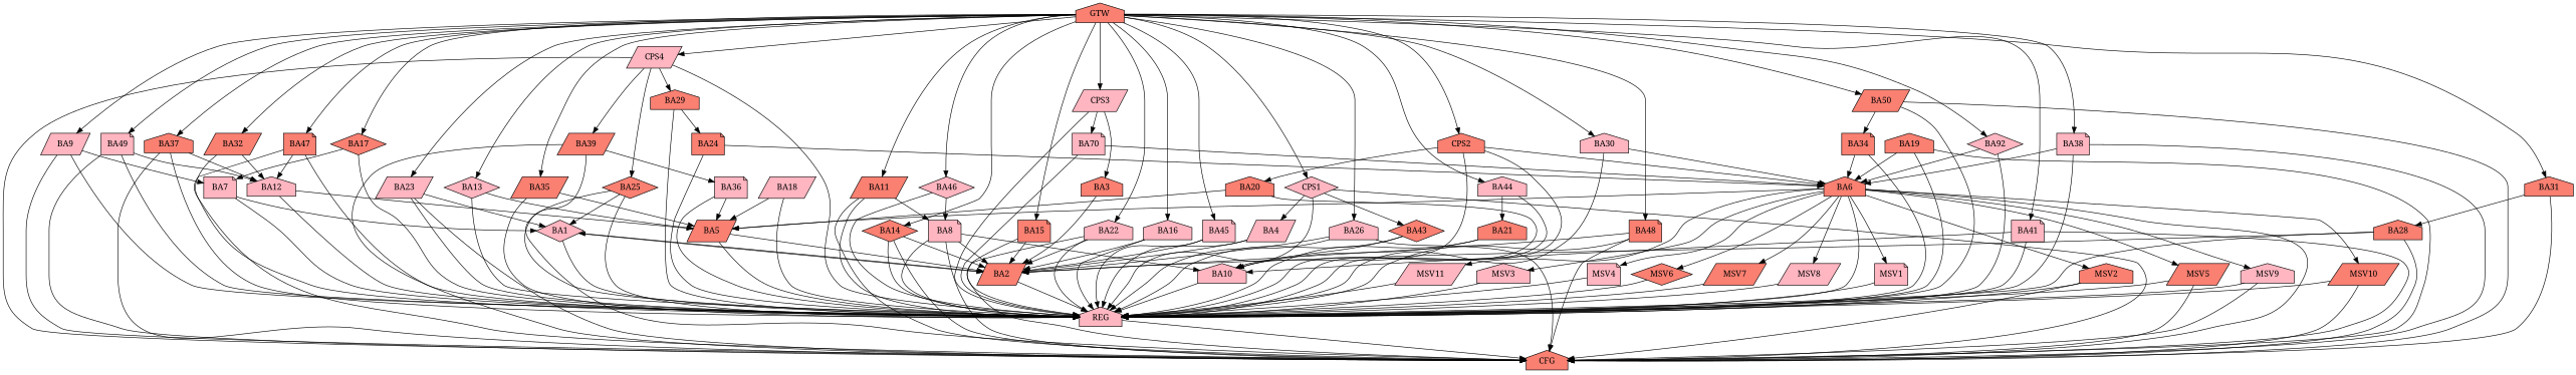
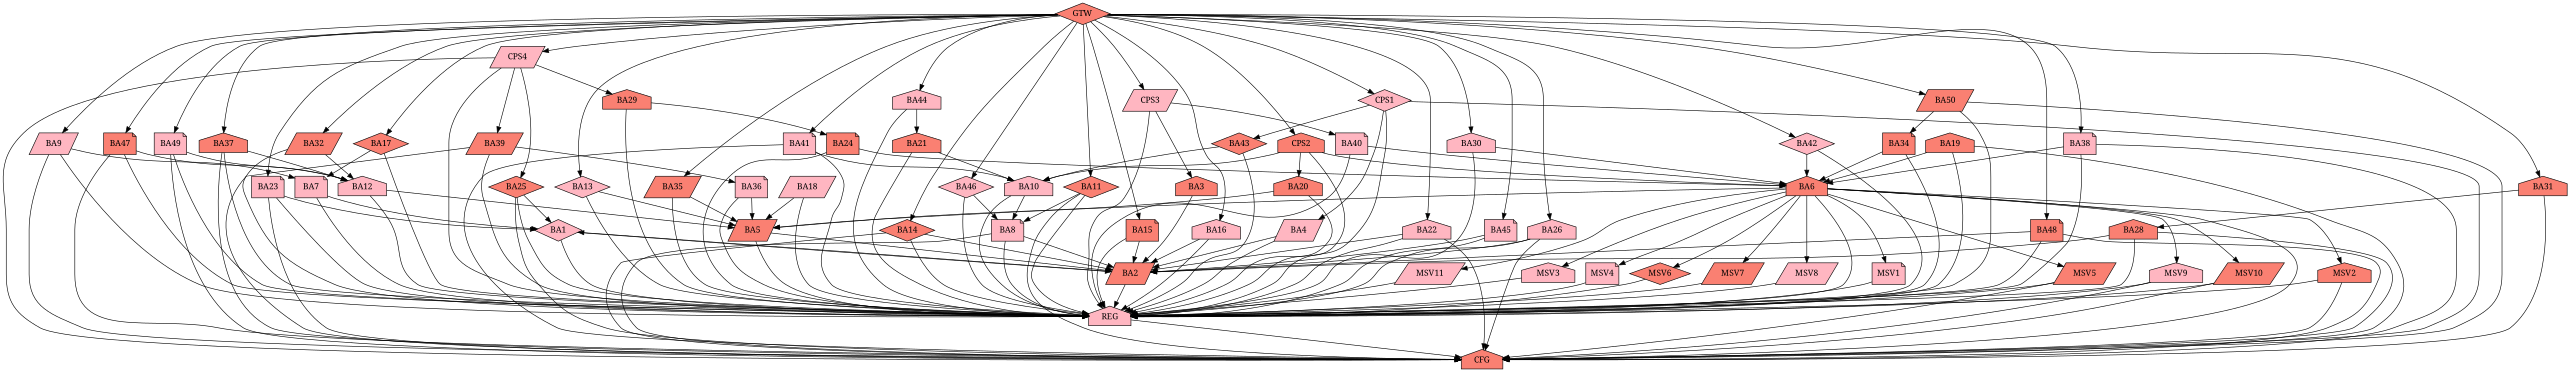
  strict digraph {
    fontname="Noto Serif"
    node [fillcolor=lightpink fontname="Noto Serif" shape=house style=filled]
    edge [fontname="Noto Serif"]
    n1 [label=BA1 shape=diamond]
    n2 [fillcolor=salmon label=BA2 shape=parallelogram]
    n3 [label=REG]
    n4 [fillcolor=salmon label=CFG]
    n5 [fillcolor=salmon label=BA3]
    n6 [label=BA4 shape=parallelogram]
    n7 [fillcolor=salmon label=BA5 shape=parallelogram]
    n8 [fillcolor=salmon label=BA6]
    n9 [label=MSV1 shape=note]
    n10 [fillcolor=salmon label=MSV2]
    n11 [label=MSV3]
    n12 [label=MSV4 shape=note]
    n13 [fillcolor=salmon label=MSV5 shape=parallelogram]
    n14 [fillcolor=salmon label=MSV6 shape=diamond]
    n15 [fillcolor=salmon label=MSV7 shape=parallelogram]
    n16 [label=MSV8 shape=parallelogram]
    n17 [label=MSV9]
    n18 [fillcolor=salmon label=MSV10 shape=parallelogram]
    n19 [label=MSV11 shape=parallelogram]
    n20 [label=BA7 shape=note]
    n21 [label=BA8 shape=note]
    n22 [label=BA9 shape=parallelogram]
    n23 [label=BA10]
-   n24 [fillcolor=salmon label=BA11 shape=parallelogram]
+   n24 [fillcolor=salmon label=BA11 shape=diamond]
    n25 [label=BA12]
    n26 [label=BA13 shape=diamond]
    n27 [fillcolor=salmon label=BA14 shape=diamond]
    n28 [fillcolor=salmon label=BA15 shape=note]
    n29 [label=BA16]
    n30 [fillcolor=salmon label=BA17 shape=diamond]
    n31 [label=BA18 shape=parallelogram]
    n32 [fillcolor=salmon label=BA19]
    n33 [fillcolor=salmon label=BA20]
    n34 [fillcolor=salmon label=BA21]
    n35 [label=BA22]
-   n36 [label=BA23 shape=parallelogram]
+   n36 [label=BA23 shape=note]
    n37 [fillcolor=salmon label=BA24 shape=note]
    n38 [fillcolor=salmon label=BA25 shape=diamond]
    n39 [label=BA26]
    n40 [fillcolor=salmon label=BA28]
    n41 [fillcolor=salmon label=BA29]
    n42 [label=BA30]
    n43 [fillcolor=salmon label=BA31]
    n44 [fillcolor=salmon label=BA32 shape=parallelogram]
    n45 [fillcolor=salmon label=BA34 shape=note]
    n46 [fillcolor=salmon label=BA35 shape=parallelogram]
    n47 [label=BA36 shape=note]
    n48 [fillcolor=salmon label=BA37]
    n49 [label=BA38 shape=note]
    n50 [fillcolor=salmon label=BA39 shape=parallelogram]
-   n51 [label=BA70 shape=note]
+   n51 [label=BA40 shape=note]
    n52 [label=BA41 shape=note]
-   n53 [label=BA92 shape=diamond]
+   n53 [label=BA42 shape=diamond]
    n54 [fillcolor=salmon label=BA43 shape=diamond]
    n55 [label=BA44]
    n56 [label=BA45 shape=note]
    n57 [label=BA46 shape=diamond]
    n58 [fillcolor=salmon label=BA47 shape=note]
    n59 [fillcolor=salmon label=BA48 shape=note]
    n60 [label=BA49 shape=note]
    n61 [fillcolor=salmon label=BA50 shape=parallelogram]
    n62 [label=CPS1 shape=diamond]
    n63 [fillcolor=salmon label=CPS2]
    n64 [label=CPS3 shape=parallelogram]
    n65 [label=CPS4 shape=parallelogram]
-   n66 [fillcolor=salmon label=GTW]
+   n66 [fillcolor=salmon label=GTW shape=diamond]
    n1 -> n2
    n1 -> n3
    n2 -> n1
    n2 -> n3
    n3 -> n4
    n5 -> n2
    n6 -> n2
    n6 -> n3
    n7 -> n2
    n7 -> n3
    n8 -> n3
    n8 -> n4
    n8 -> n7
    n8 -> n9
    n8 -> n10
    n8 -> n11
    n8 -> n12
    n8 -> n13
    n8 -> n14
    n8 -> n15
    n8 -> n16
    n8 -> n17
    n8 -> n18
    n8 -> n19
    n9 -> n3
    n10 -> n3
    n10 -> n4
    n11 -> n3
    n12 -> n3
    n13 -> n3
    n13 -> n4
    n14 -> n3
    n15 -> n3
    n16 -> n3
    n17 -> n3
    n17 -> n4
    n18 -> n3
    n18 -> n4
    n19 -> n3
    n20 -> n1
    n20 -> n3
    n21 -> n2
    n21 -> n3
    n21 -> n4
    n22 -> n3
    n22 -> n4
    n22 -> n20
    n23 -> n3
-   n21 -> n23
+   n23 -> n21
    n24 -> n3
    n24 -> n4
    n24 -> n21
    n25 -> n3
    n25 -> n7
    n26 -> n3
    n26 -> n7
    n27 -> n2
    n27 -> n3
    n27 -> n4
    n28 -> n2
    n28 -> n3
    n29 -> n2
    n29 -> n3
    n30 -> n3
    n30 -> n20
    n31 -> n3
    n31 -> n7
    n32 -> n3
    n32 -> n4
    n32 -> n8
    n33 -> n3
    n33 -> n7
    n34 -> n3
    n34 -> n23
    n35 -> n2
    n35 -> n3
    n35 -> n4
    n36 -> n1
    n36 -> n3
    n36 -> n4
    n37 -> n3
    n37 -> n8
    n38 -> n1
    n38 -> n3
    n38 -> n4
    n39 -> n2
    n39 -> n3
    n39 -> n4
    n40 -> n2
    n40 -> n3
    n40 -> n4
    n41 -> n3
    n41 -> n37
    n42 -> n3
    n42 -> n8
    n43 -> n4
    n43 -> n40
    n44 -> n3
    n44 -> n25
    n45 -> n3
    n45 -> n8
    n46 -> n3
    n46 -> n7
    n47 -> n3
    n47 -> n7
    n48 -> n3
    n48 -> n4
    n48 -> n25
    n49 -> n3
    n49 -> n4
    n49 -> n8
    n50 -> n3
    n50 -> n4
    n50 -> n47
    n51 -> n3
    n51 -> n8
    n52 -> n3
    n52 -> n4
    n52 -> n23
    n53 -> n3
    n53 -> n8
    n54 -> n3
    n54 -> n23
    n55 -> n3
    n55 -> n34
    n56 -> n2
    n56 -> n3
    n57 -> n3
    n57 -> n21
    n58 -> n3
    n58 -> n4
    n58 -> n25
    n59 -> n2
    n59 -> n3
    n59 -> n4
    n60 -> n3
    n60 -> n4
    n60 -> n25
    n61 -> n3
    n61 -> n4
    n61 -> n45
    n62 -> n3
    n62 -> n4
    n62 -> n6
    n62 -> n54
    n63 -> n3
    n63 -> n8
    n63 -> n23
    n63 -> n33
    n64 -> n3
    n64 -> n5
    n64 -> n51
    n65 -> n3
    n65 -> n4
    n65 -> n38
    n65 -> n41
    n65 -> n50
    n66 -> n22
    n66 -> n24
    n66 -> n26
    n66 -> n27
    n66 -> n28
    n66 -> n29
    n66 -> n30
    n66 -> n35
    n66 -> n36
    n66 -> n39
    n66 -> n42
    n66 -> n43
    n66 -> n44
    n66 -> n46
    n66 -> n48
    n66 -> n49
    n66 -> n52
    n66 -> n53
    n66 -> n55
    n66 -> n56
    n66 -> n57
    n66 -> n58
    n66 -> n59
    n66 -> n60
    n66 -> n61
    n66 -> n62
    n66 -> n63
    n66 -> n64
    n66 -> n65
  }
